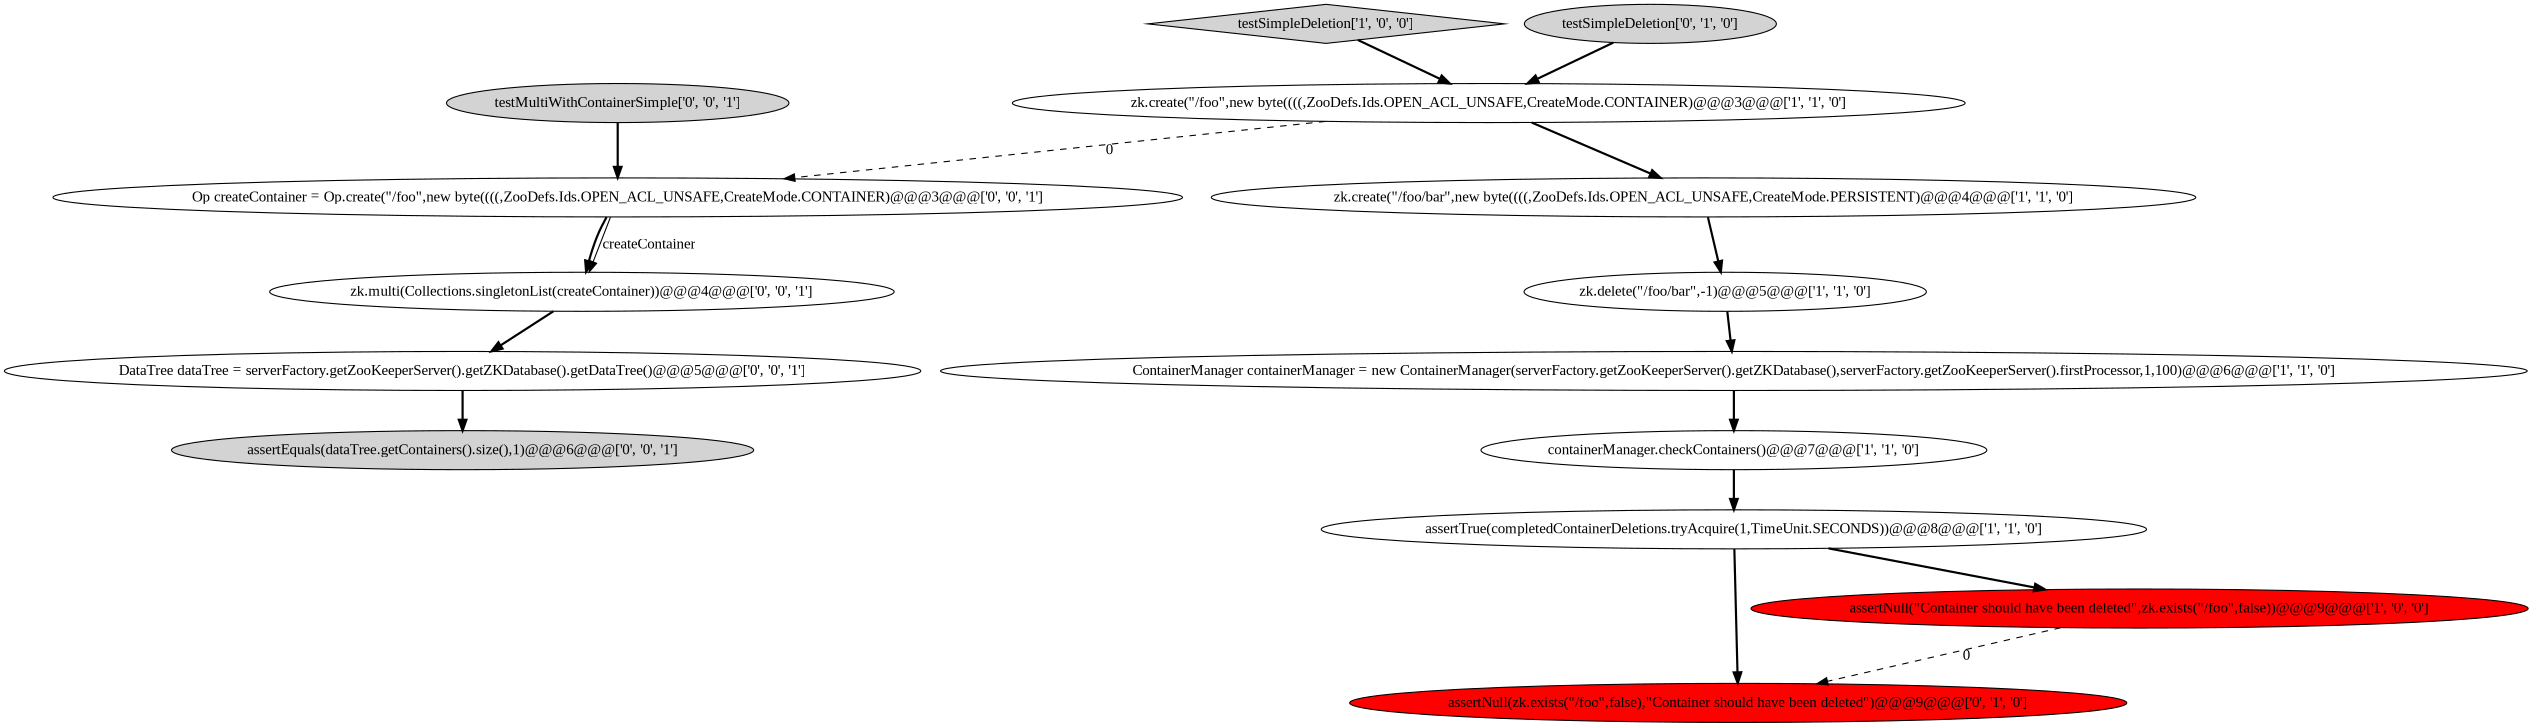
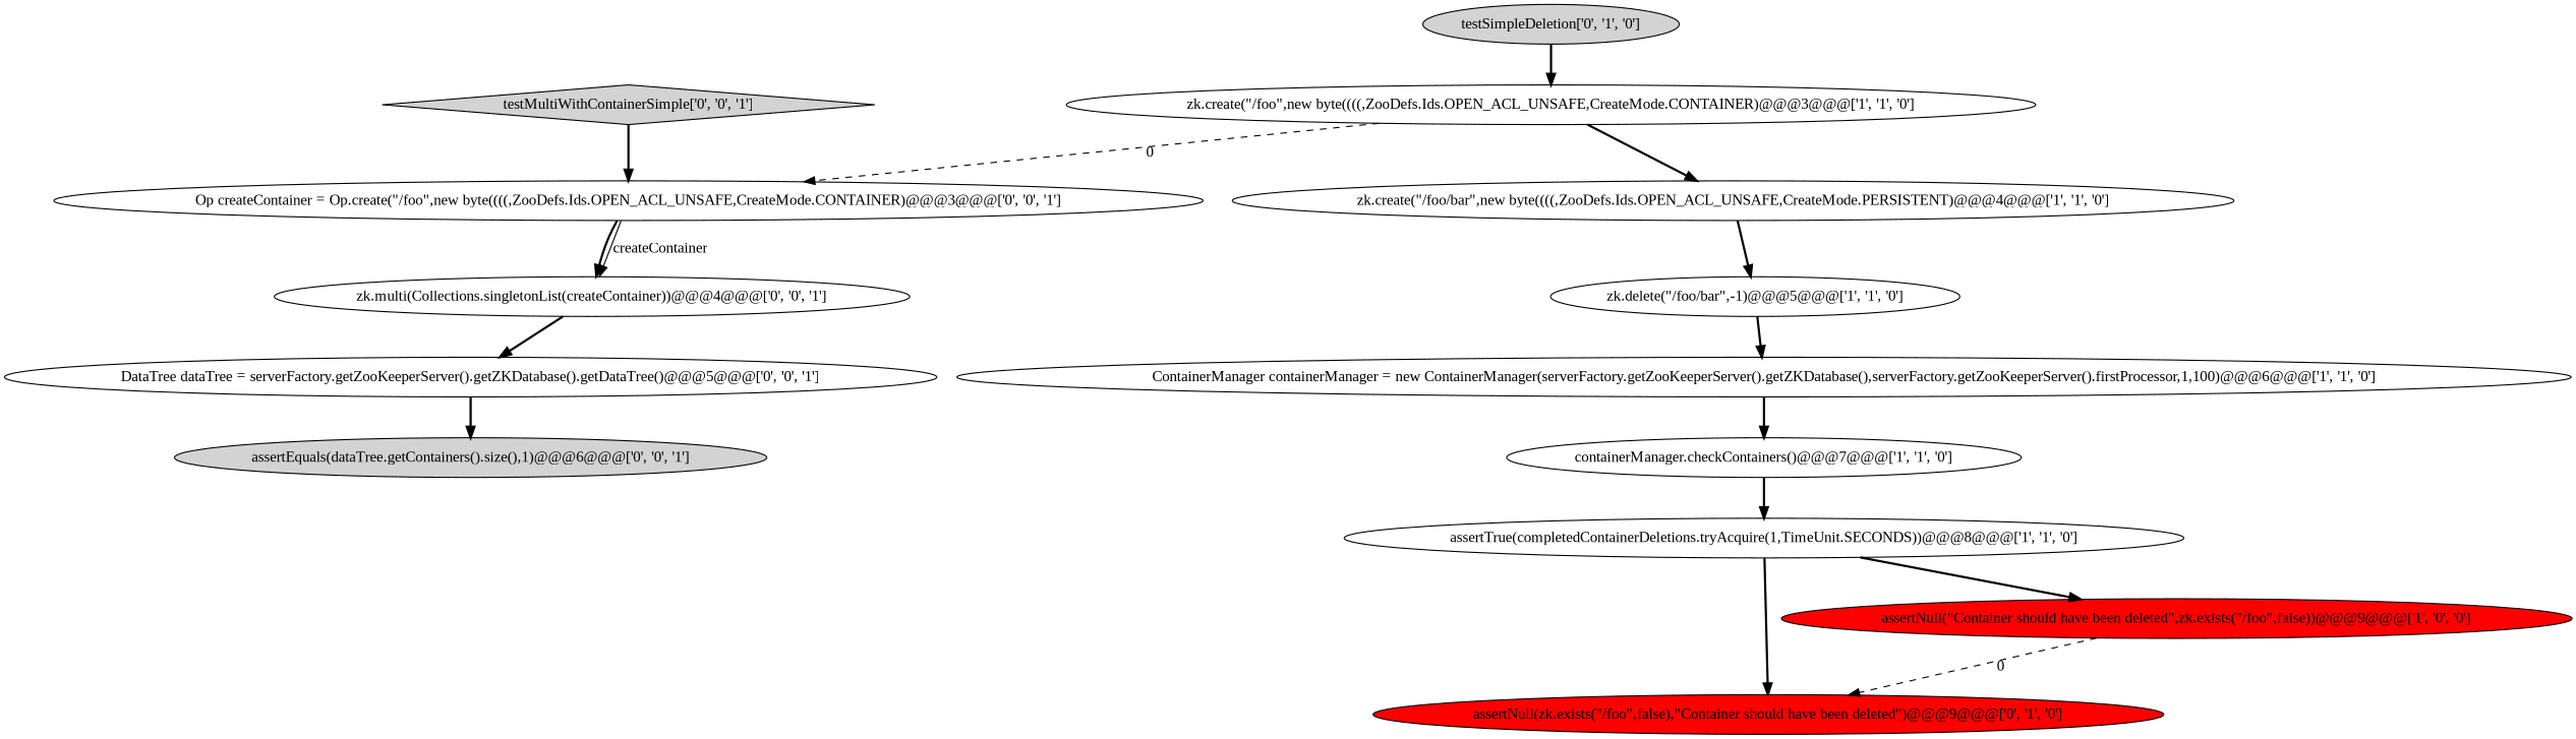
  digraph {
    fontname="Liberation Serif"
    node [fillcolor=white fontname="Liberation Serif" shape=ellipse style=filled]
    edge [fontname="Liberation Serif" style=bold]
    n1 [label="zk.create(\"/foo\",new byte((((,ZooDefs.Ids.OPEN_ACL_UNSAFE,CreateMode.CONTAINER)@@@3@@@['1', '1', '0']"]
    n2 [label="Op createContainer = Op.create(\"/foo\",new byte((((,ZooDefs.Ids.OPEN_ACL_UNSAFE,CreateMode.CONTAINER)@@@3@@@['0', '0', '1']"]
    n3 [label="zk.create(\"/foo/bar\",new byte((((,ZooDefs.Ids.OPEN_ACL_UNSAFE,CreateMode.PERSISTENT)@@@4@@@['1', '1', '0']"]
    n4 [label="zk.multi(Collections.singletonList(createContainer))@@@4@@@['0', '0', '1']"]
    n5 [label="zk.delete(\"/foo/bar\",-1)@@@5@@@['1', '1', '0']"]
-   n6 [fillcolor=lightgray label="testMultiWithContainerSimple['0', '0', '1']"]
+   n6 [fillcolor=lightgray label="testMultiWithContainerSimple['0', '0', '1']" shape=diamond]
    n7 [label="containerManager.checkContainers()@@@7@@@['1', '1', '0']"]
    n8 [label="assertTrue(completedContainerDeletions.tryAcquire(1,TimeUnit.SECONDS))@@@8@@@['1', '1', '0']"]
    n9 [fillcolor=red label="assertNull(zk.exists(\"/foo\",false),\"Container should have been deleted\")@@@9@@@['0', '1', '0']"]
    n10 [fillcolor=red label="assertNull(\"Container should have been deleted\",zk.exists(\"/foo\",false))@@@9@@@['1', '0', '0']"]
    n11 [label="DataTree dataTree = serverFactory.getZooKeeperServer().getZKDatabase().getDataTree()@@@5@@@['0', '0', '1']"]
    n12 [fillcolor=lightgray label="assertEquals(dataTree.getContainers().size(),1)@@@6@@@['0', '0', '1']"]
-   n13 [fillcolor=lightgray label="testSimpleDeletion['1', '0', '0']" shape=diamond]
    n14 [label="ContainerManager containerManager = new ContainerManager(serverFactory.getZooKeeperServer().getZKDatabase(),serverFactory.getZooKeeperServer().firstProcessor,1,100)@@@6@@@['1', '1', '0']"]
    n15 [fillcolor=lightgray label="testSimpleDeletion['0', '1', '0']"]
    n1 -> n2 [label=0 style=dashed]
    n1 -> n3
    n2 -> n4
    n2 -> n4 [label=createContainer style=solid]
    n3 -> n5
    n4 -> n11
    n5 -> n14
    n6 -> n2
    n7 -> n8
    n8 -> n9
    n8 -> n10
    n10 -> n9 [label=0 style=dashed]
    n11 -> n12
-   n13 -> n1
    n14 -> n7
    n15 -> n1
  }
